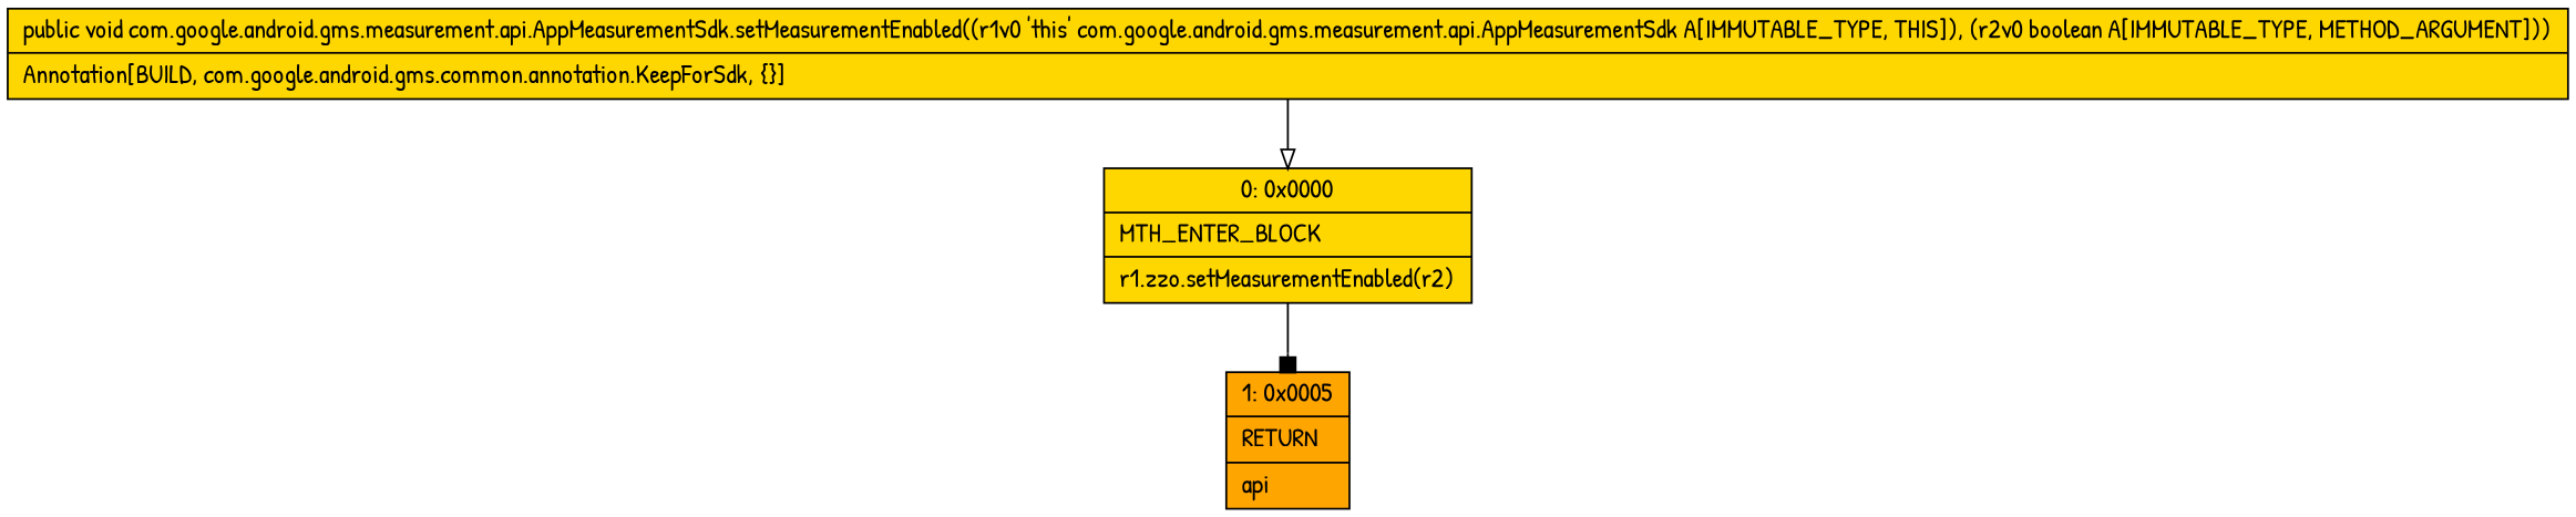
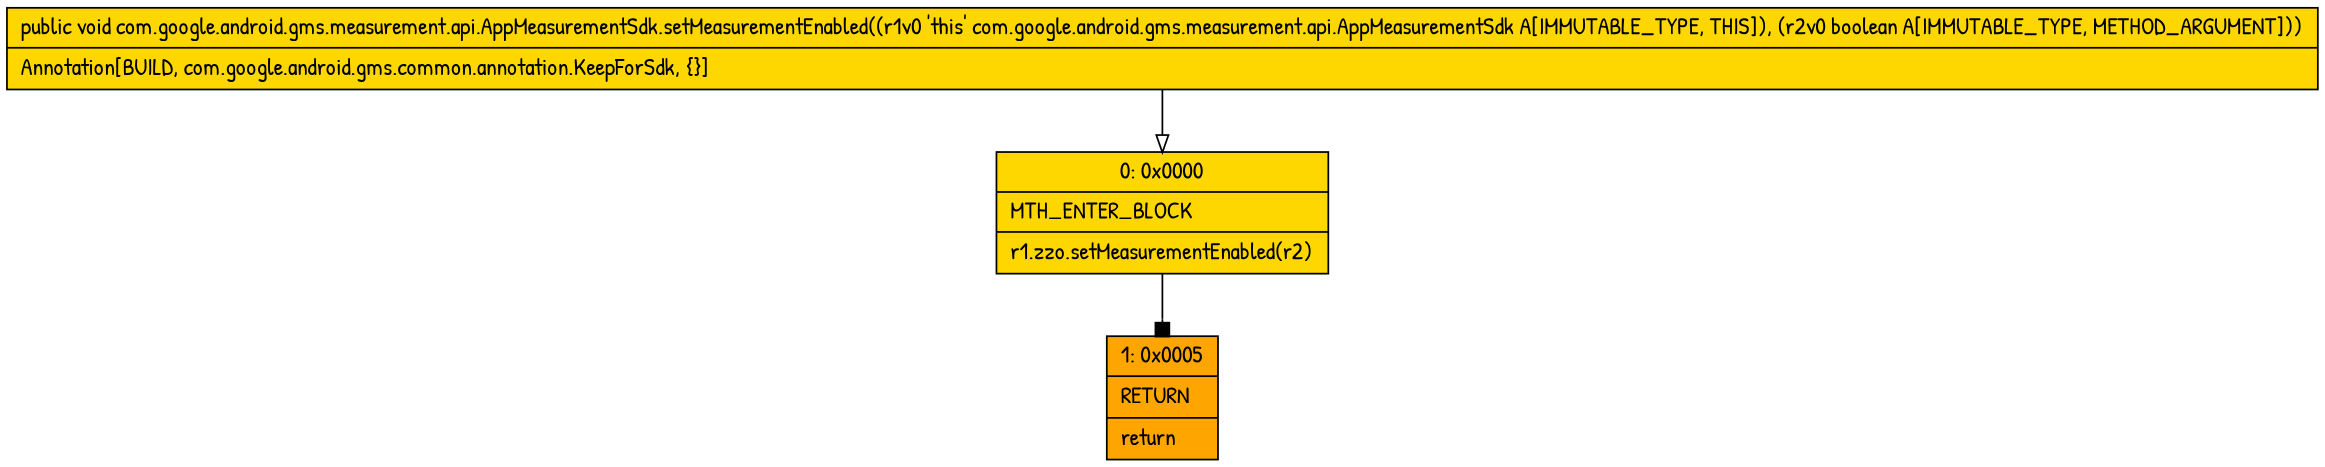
  digraph {
    fontname="Patrick Hand"
    node [shape=record style=filled fillcolor=gold fontname="Patrick Hand"]
    edge [style=solid fontname="Patrick Hand"]
    n1 [label="{0\:\ 0x0000|MTH_ENTER_BLOCK\l|r1.zzo.setMeasurementEnabled(r2)\l}"]
-   n2 [label="{1\:\ 0x0005|RETURN\l|api\l}" fillcolor=orange]
+   n2 [label="{1\:\ 0x0005|RETURN\l|return\l}" fillcolor=orange]
    n3 [label="{public void com.google.android.gms.measurement.api.AppMeasurementSdk.setMeasurementEnabled((r1v0 'this' com.google.android.gms.measurement.api.AppMeasurementSdk A[IMMUTABLE_TYPE, THIS]), (r2v0 boolean A[IMMUTABLE_TYPE, METHOD_ARGUMENT]))  | Annotation[BUILD, com.google.android.gms.common.annotation.KeepForSdk, \{\}]\l}"]
    n1 -> n2 [arrowhead=box]
    n3 -> n1 [arrowhead=onormal]
  }
